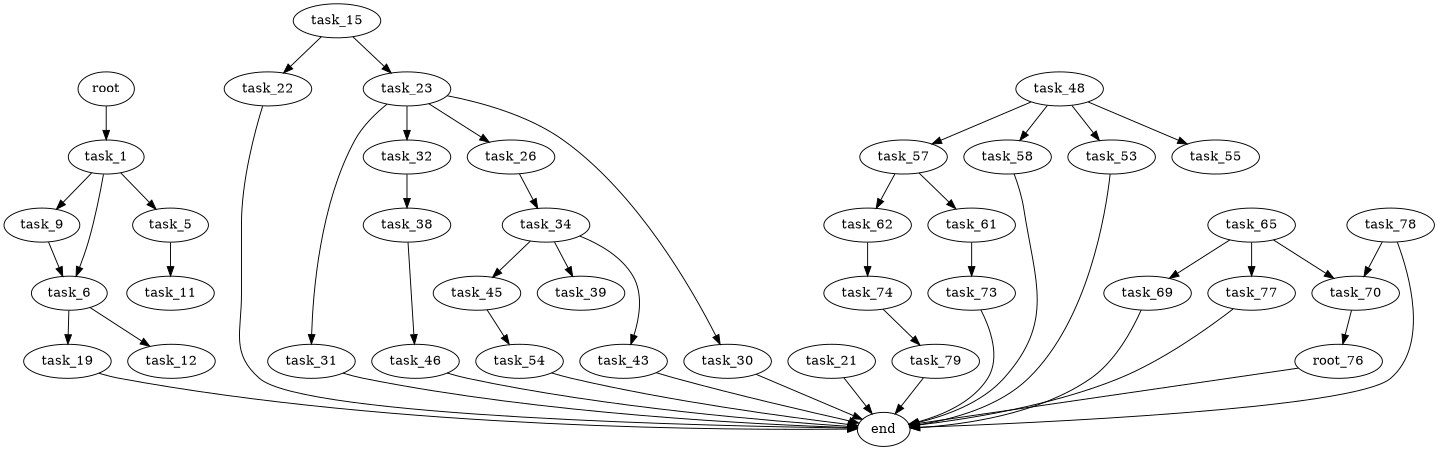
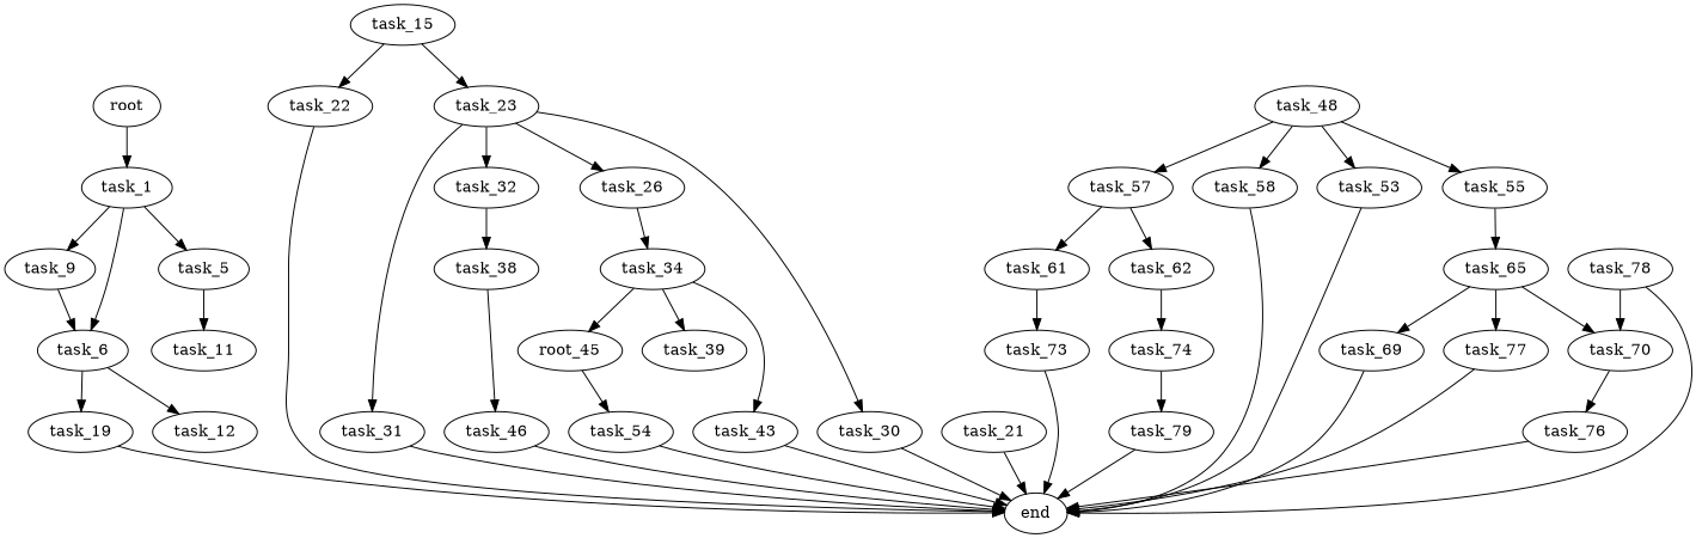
  digraph {
    root
    task_1
    task_5
    task_6
    task_9
    task_11
    task_12
    task_19
    task_15
    task_22
    task_23
    end
    n13 [label=task_26]
    task_30
    task_31
    task_32
    task_21
    task_34
    task_38
    task_39
    task_43
-   task_45
+   task_45 [label=root_45]
    task_46
    task_54
    task_48
    task_53
    task_55
    task_57
    task_58
    task_65
    task_61
    task_62
    task_69
    task_70
    task_77
    task_73
    task_74
-   task_76 [label=root_76]
+   task_76
    task_79
    task_78
    root -> task_1
    task_1 -> task_5
    task_1 -> task_6
    task_1 -> task_9
    task_5 -> task_11
    task_6 -> task_12
    task_6 -> task_19
    task_9 -> task_6
    task_19 -> end
    task_15 -> task_22
    task_15 -> task_23
    task_22 -> end
    task_23 -> n13
    task_23 -> task_30
    task_23 -> task_31
    task_23 -> task_32
    n13 -> task_34
    task_30 -> end
    task_31 -> end
    task_32 -> task_38
    task_21 -> end
    task_34 -> task_39
    task_34 -> task_43
    task_34 -> task_45
    task_38 -> task_46
    task_43 -> end
    task_45 -> task_54
    task_46 -> end
    task_54 -> end
    task_48 -> task_53
    task_48 -> task_55
    task_48 -> task_57
    task_48 -> task_58
    task_53 -> end
+   task_55 -> task_65
    task_57 -> task_61
    task_57 -> task_62
    task_58 -> end
    task_65 -> task_69
    task_65 -> task_70
    task_65 -> task_77
    task_61 -> task_73
    task_62 -> task_74
    task_69 -> end
    task_70 -> task_76
    task_77 -> end
    task_73 -> end
    task_74 -> task_79
    task_76 -> end
    task_79 -> end
    task_78 -> end
    task_78 -> task_70
  }
